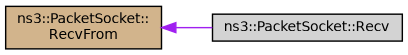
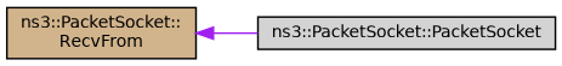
  digraph {
    rankdir=LR
    node [color=black fontname=Helvetica fontsize=10 shape=record style=filled]
    n1 [fillcolor=tan fontcolor=black height=0.2 label="ns3::PacketSocket::\lRecvFrom" width=0.4]
-   n2 [fillcolor=lightgrey height=0.2 label="ns3::PacketSocket::Recv" width=0.4]
+   n2 [fillcolor=lightgrey height=0.2 label="ns3::PacketSocket::PacketSocket" width=0.4]
    n1 -> n2 [color=purple dir=back fontname=Helvetica fontsize=10 labelfontname=Helvetica labelfontsize=10 style=solid]
  }
